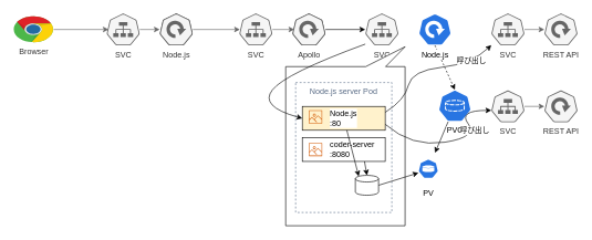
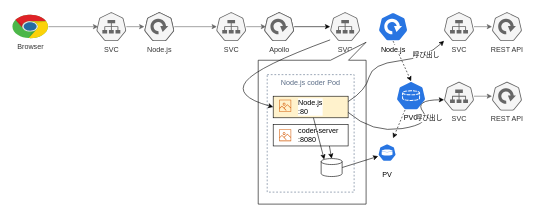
  <mxCell id="0" />
  <mxCell id="1" parent="0" />
  <mxCell id="2" value="Apollo" style="sketch=0;html=1;dashed=0;whitespace=wrap;fillColor=#f5f5f5;strokeColor=#666666;points=[[0.005,0.63,0],[0.1,0.2,0],[0.9,0.2,0],[0.5,0,0],[0.995,0.63,0],[0.72,0.99,0],[0.5,1,0],[0.28,0.99,0]];shape=mxgraph.kubernetes.icon;prIcon=pod;labelPosition=center;verticalLabelPosition=bottom;align=center;verticalAlign=top;labelBackgroundColor=#FFFFFF;fontColor=#333333;" vertex="1" parent="1"><mxGeometry x="440" y="20" width="50" height="48" as="geometry" /></mxCell>
  <mxCell id="3" style="edgeStyle=none;html=1;entryX=0.06;entryY=0.5;entryDx=0;entryDy=0;entryPerimeter=0;labelBackgroundColor=#FFFFFF;startArrow=none;fillColor=#f5f5f5;strokeColor=#666666;" edge="1" parent="1" source="13" target="2"><mxGeometry relative="1" as="geometry"><mxPoint x="290" y="44" as="sourcePoint" /></mxGeometry></mxCell>
  <mxCell id="4" value="Node.js" style="sketch=0;html=1;dashed=0;whitespace=wrap;fillColor=#f5f5f5;strokeColor=#666666;points=[[0.005,0.63,0],[0.1,0.2,0],[0.9,0.2,0],[0.5,0,0],[0.995,0.63,0],[0.72,0.99,0],[0.5,1,0],[0.28,0.99,0]];shape=mxgraph.kubernetes.icon;prIcon=pod;labelPosition=center;verticalLabelPosition=bottom;align=center;verticalAlign=top;labelBackgroundColor=default;fontColor=#333333;" vertex="1" parent="1"><mxGeometry x="240" y="20" width="50" height="48" as="geometry" /></mxCell>
  <mxCell id="5" style="edgeStyle=none;html=1;entryX=0;entryY=0.5;entryDx=0;entryDy=0;entryPerimeter=0;startArrow=none;fillColor=#f5f5f5;strokeColor=#666666;" edge="1" parent="1" source="12" target="4"><mxGeometry relative="1" as="geometry" /></mxCell>
  <mxCell id="6" style="edgeStyle=none;html=1;entryX=0.06;entryY=0.5;entryDx=0;entryDy=0;entryPerimeter=0;fillColor=#f5f5f5;strokeColor=#666666;" edge="1" parent="1" source="7" target="12"><mxGeometry relative="1" as="geometry" /></mxCell>
  <mxCell id="7" value="Browser" style="dashed=0;outlineConnect=0;html=1;align=center;labelPosition=center;verticalLabelPosition=bottom;verticalAlign=top;shape=mxgraph.weblogos.chrome;labelBackgroundColor=default;fillColor=#f5f5f5;fontColor=#333333;strokeColor=#666666;" vertex="1" parent="1"><mxGeometry x="20" y="24" width="60" height="40" as="geometry" /></mxCell>
  <mxCell id="8" style="edgeStyle=none;html=1;entryX=0.02;entryY=0.5;entryDx=0;entryDy=0;entryPerimeter=0;fillColor=#f5f5f5;strokeColor=#666666;" edge="1" parent="1" source="9" target="13"><mxGeometry relative="1" as="geometry" /></mxCell>
  <mxCell id="9" value="" style="sketch=0;html=1;dashed=0;whitespace=wrap;fillColor=#f5f5f5;strokeColor=#666666;points=[[0.005,0.63,0],[0.1,0.2,0],[0.9,0.2,0],[0.5,0,0],[0.995,0.63,0],[0.72,0.99,0],[0.5,1,0],[0.28,0.99,0]];shape=mxgraph.kubernetes.icon;prIcon=deploy;labelBackgroundColor=default;fontColor=#333333;" vertex="1" parent="1"><mxGeometry x="240" y="20" width="50" height="48" as="geometry" /></mxCell>
  <mxCell id="10" style="edgeStyle=none;html=1;" edge="1" parent="1" source="11" target="14"><mxGeometry relative="1" as="geometry" /></mxCell>
  <mxCell id="11" value="" style="sketch=0;html=1;dashed=0;whitespace=wrap;fillColor=#f5f5f5;strokeColor=#666666;points=[[0.005,0.63,0],[0.1,0.2,0],[0.9,0.2,0],[0.5,0,0],[0.995,0.63,0],[0.72,0.99,0],[0.5,1,0],[0.28,0.99,0]];shape=mxgraph.kubernetes.icon;prIcon=deploy;labelBackgroundColor=default;fontColor=#333333;" vertex="1" parent="1"><mxGeometry x="440" y="20" width="50" height="48" as="geometry" /></mxCell>
  <mxCell id="12" value="SVC" style="sketch=0;html=1;dashed=0;whitespace=wrap;fillColor=#f5f5f5;strokeColor=#666666;points=[[0.005,0.63,0],[0.1,0.2,0],[0.9,0.2,0],[0.5,0,0],[0.995,0.63,0],[0.72,0.99,0],[0.5,1,0],[0.28,0.99,0]];shape=mxgraph.kubernetes.icon;prIcon=svc;labelBackgroundColor=default;labelPosition=center;verticalLabelPosition=bottom;align=center;verticalAlign=top;fontColor=#333333;" vertex="1" parent="1"><mxGeometry x="160" y="20" width="50" height="48" as="geometry" /></mxCell>
  <mxCell id="13" value="SVC" style="sketch=0;html=1;dashed=0;whitespace=wrap;fillColor=#f5f5f5;strokeColor=#666666;points=[[0.005,0.63,0],[0.1,0.2,0],[0.9,0.2,0],[0.5,0,0],[0.995,0.63,0],[0.72,0.99,0],[0.5,1,0],[0.28,0.99,0]];shape=mxgraph.kubernetes.icon;prIcon=svc;labelBackgroundColor=default;labelPosition=center;verticalLabelPosition=bottom;align=center;verticalAlign=top;fontColor=#333333;" vertex="1" parent="1"><mxGeometry x="360" y="20" width="50" height="48" as="geometry" /></mxCell>
  <mxCell id="14" value="SVC" style="sketch=0;html=1;dashed=0;whitespace=wrap;fillColor=#f5f5f5;strokeColor=#666666;points=[[0.005,0.63,0],[0.1,0.2,0],[0.9,0.2,0],[0.5,0,0],[0.995,0.63,0],[0.72,0.99,0],[0.5,1,0],[0.28,0.99,0]];shape=mxgraph.kubernetes.icon;prIcon=svc;labelBackgroundColor=default;labelPosition=center;verticalLabelPosition=bottom;align=center;verticalAlign=top;fontColor=#333333;" vertex="1" parent="1"><mxGeometry x="550" y="20" width="50" height="48" as="geometry" /></mxCell>
  <mxCell id="15" value="REST API" style="sketch=0;html=1;dashed=0;whitespace=wrap;fillColor=#f5f5f5;strokeColor=#666666;points=[[0.005,0.63,0],[0.1,0.2,0],[0.9,0.2,0],[0.5,0,0],[0.995,0.63,0],[0.72,0.99,0],[0.5,1,0],[0.28,0.99,0]];shape=mxgraph.kubernetes.icon;prIcon=deploy;labelBackgroundColor=default;labelPosition=center;verticalLabelPosition=bottom;align=center;verticalAlign=top;fontColor=#333333;" vertex="1" parent="1"><mxGeometry x="820" y="20" width="50" height="48" as="geometry" /></mxCell>
  <mxCell id="16" style="edgeStyle=none;html=1;fillColor=#f5f5f5;strokeColor=#666666;" edge="1" parent="1" source="17" target="15"><mxGeometry relative="1" as="geometry" /></mxCell>
  <mxCell id="17" value="SVC" style="sketch=0;html=1;dashed=0;whitespace=wrap;fillColor=#f5f5f5;strokeColor=#666666;points=[[0.005,0.63,0],[0.1,0.2,0],[0.9,0.2,0],[0.5,0,0],[0.995,0.63,0],[0.72,0.99,0],[0.5,1,0],[0.28,0.99,0]];shape=mxgraph.kubernetes.icon;prIcon=svc;labelBackgroundColor=default;labelPosition=center;verticalLabelPosition=bottom;align=center;verticalAlign=top;fontColor=#333333;" vertex="1" parent="1"><mxGeometry x="740" y="20" width="50" height="48" as="geometry" /></mxCell>
  <mxCell id="18" value="REST API" style="sketch=0;html=1;dashed=0;whitespace=wrap;fillColor=#f5f5f5;strokeColor=#666666;points=[[0.005,0.63,0],[0.1,0.2,0],[0.9,0.2,0],[0.5,0,0],[0.995,0.63,0],[0.72,0.99,0],[0.5,1,0],[0.28,0.99,0]];shape=mxgraph.kubernetes.icon;prIcon=deploy;labelBackgroundColor=default;labelPosition=center;verticalLabelPosition=bottom;align=center;verticalAlign=top;fontColor=#333333;" vertex="1" parent="1"><mxGeometry x="820" y="136" width="50" height="48" as="geometry" /></mxCell>
  <mxCell id="19" style="edgeStyle=none;html=1;fillColor=#f5f5f5;strokeColor=#666666;" edge="1" parent="1" source="20" target="18"><mxGeometry relative="1" as="geometry" /></mxCell>
  <mxCell id="20" value="SVC" style="sketch=0;html=1;dashed=0;whitespace=wrap;fillColor=#f5f5f5;strokeColor=#666666;points=[[0.005,0.63,0],[0.1,0.2,0],[0.9,0.2,0],[0.5,0,0],[0.995,0.63,0],[0.72,0.99,0],[0.5,1,0],[0.28,0.99,0]];shape=mxgraph.kubernetes.icon;prIcon=svc;labelBackgroundColor=default;labelPosition=center;verticalLabelPosition=bottom;align=center;verticalAlign=top;fontColor=#333333;" vertex="1" parent="1"><mxGeometry x="740" y="136" width="50" height="48" as="geometry" /></mxCell>
  <mxCell id="21" style="edgeStyle=none;html=1;entryX=0.5;entryY=0;entryDx=0;entryDy=0;entryPerimeter=0;labelBackgroundColor=#FFFFFF;dashed=1;" edge="1" parent="1" target="29"><mxGeometry relative="1" as="geometry"><mxPoint x="655" y="68" as="sourcePoint" /></mxGeometry></mxCell>
  <mxCell id="22" value="PV" style="sketch=0;html=1;dashed=0;whitespace=wrap;fillColor=#2875E2;strokeColor=#ffffff;points=[[0.005,0.63,0],[0.1,0.2,0],[0.9,0.2,0],[0.5,0,0],[0.995,0.63,0],[0.72,0.99,0],[0.5,1,0],[0.28,0.99,0]];shape=mxgraph.kubernetes.icon;prIcon=pv;labelPosition=center;verticalLabelPosition=bottom;align=center;verticalAlign=top;labelBackgroundColor=#FFFFFF;" vertex="1" parent="1"><mxGeometry x="630" y="230" width="30" height="48" as="geometry" /></mxCell>
- <mxCell id="23" style="edgeStyle=none;html=1;labelBackgroundColor=#FFFFFF;dashed=0;" edge="1" parent="1" source="29" target="22"><mxGeometry relative="1" as="geometry" /></mxCell>
+ <mxCell id="23" style="edgeStyle=none;html=1;labelBackgroundColor=#FFFFFF;dashed=1;" edge="1" parent="1" source="29" target="22"><mxGeometry relative="1" as="geometry" /></mxCell>
  <mxCell id="24" value="" style="shape=callout;whiteSpace=wrap;html=1;perimeter=calloutPerimeter;labelBackgroundColor=#FFFFFF;position2=1;size=30;position=0.67;flipV=1;flipH=0;base=30;" vertex="1" parent="1"><mxGeometry x="430" y="70" width="180" height="270" as="geometry" /></mxCell>
- <mxCell id="25" value="Node.js server Pod" style="fillColor=none;strokeColor=#5A6C86;dashed=1;verticalAlign=top;fontStyle=0;fontColor=#5A6C86;labelBackgroundColor=#FFFFFF;" vertex="1" parent="1"><mxGeometry x="445" y="124" width="145" height="196" as="geometry" /></mxCell>
+ <mxCell id="25" value="Node.js coder Pod" style="fillColor=none;strokeColor=#5A6C86;dashed=1;verticalAlign=top;fontStyle=0;fontColor=#5A6C86;labelBackgroundColor=#FFFFFF;" vertex="1" parent="1"><mxGeometry x="445" y="124" width="145" height="196" as="geometry" /></mxCell>
  <mxCell id="26" style="edgeStyle=none;html=1;labelBackgroundColor=#FFFFFF;entryX=0.005;entryY=0.63;entryDx=0;entryDy=0;entryPerimeter=0;exitX=1;exitY=0.5;exitDx=0;exitDy=0;exitPerimeter=0;" edge="1" parent="1" source="27" target="22"><mxGeometry relative="1" as="geometry"><mxPoint x="490" y="279" as="sourcePoint" /><mxPoint x="630" y="340" as="targetPoint" /></mxGeometry></mxCell>
  <mxCell id="27" value="" style="shape=cylinder3;whiteSpace=wrap;html=1;boundedLbl=1;backgroundOutline=1;size=5;labelBackgroundColor=#FFFFFF;" vertex="1" parent="1"><mxGeometry x="535" y="264" width="35" height="30" as="geometry" /></mxCell>
  <mxCell id="28" style="edgeStyle=none;html=1;entryX=0.5;entryY=0;entryDx=0;entryDy=0;entryPerimeter=0;exitX=0.75;exitY=1;exitDx=0;exitDy=0;" edge="1" parent="1" source="35" target="27"><mxGeometry relative="1" as="geometry"><mxPoint x="541.731" y="244" as="sourcePoint" /></mxGeometry></mxCell>
  <mxCell id="29" value="PVC" style="sketch=0;html=1;dashed=0;whitespace=wrap;fillColor=#2875E2;strokeColor=#ffffff;points=[[0.005,0.63,0],[0.1,0.2,0],[0.9,0.2,0],[0.5,0,0],[0.995,0.63,0],[0.72,0.99,0],[0.5,1,0],[0.28,0.99,0]];shape=mxgraph.kubernetes.icon;prIcon=pvc;labelPosition=center;verticalLabelPosition=bottom;align=center;verticalAlign=top;labelBackgroundColor=#FFFFFF;" vertex="1" parent="1"><mxGeometry x="660" y="135" width="50" height="48" as="geometry" /></mxCell>
  <mxCell id="30" value="Node.js" style="sketch=0;html=1;dashed=0;whitespace=wrap;fillColor=#2875E2;strokeColor=#ffffff;points=[[0.005,0.63,0],[0.1,0.2,0],[0.9,0.2,0],[0.5,0,0],[0.995,0.63,0],[0.72,0.99,0],[0.5,1,0],[0.28,0.99,0]];shape=mxgraph.kubernetes.icon;prIcon=deploy;labelBackgroundColor=default;labelPosition=center;verticalLabelPosition=bottom;align=center;verticalAlign=top;" vertex="1" parent="1"><mxGeometry x="630" y="20" width="50" height="48" as="geometry" /></mxCell>
  <mxCell id="31" value="" style="curved=1;endArrow=classic;html=1;exitX=1;exitY=0.25;exitDx=0;exitDy=0;" edge="1" parent="1" target="17" source="33"><mxGeometry width="50" height="50" relative="1" as="geometry"><mxPoint x="550" y="222" as="sourcePoint" /><mxPoint x="600" y="172" as="targetPoint" /><Array as="points"><mxPoint x="610" y="150" /><mxPoint x="620" y="106" /><mxPoint x="710" y="96" /></Array></mxGeometry></mxCell>
  <mxCell id="32" value="呼び出し" style="edgeLabel;html=1;align=center;verticalAlign=middle;resizable=0;points=[];" vertex="1" connectable="0" parent="31"><mxGeometry x="-0.087" y="-4" relative="1" as="geometry"><mxPoint x="73" y="-18" as="offset" /></mxGeometry></mxCell>
  <mxCell id="33" value="Node.js&lt;br&gt;:80" style="rounded=0;whiteSpace=wrap;html=1;labelBackgroundColor=#FFFFFF;spacingLeft=40;align=left;fillColor=#fff2cc;" parent="1" vertex="1"><mxGeometry x="455" y="160" width="125" height="36" as="geometry" /></mxCell>
  <mxCell id="34" value="" style="sketch=0;outlineConnect=0;fontColor=#232F3E;gradientColor=none;fillColor=#D45B07;strokeColor=none;dashed=0;verticalLabelPosition=bottom;verticalAlign=top;align=center;html=1;fontSize=12;fontStyle=0;aspect=fixed;pointerEvents=1;shape=mxgraph.aws4.container_registry_image;labelBackgroundColor=#FFFFFF;" parent="1" vertex="1"><mxGeometry x="465" y="166" width="20" height="20" as="geometry" /></mxCell>
  <mxCell id="35" value="coder-server&lt;br&gt;:8080" style="rounded=0;whiteSpace=wrap;html=1;labelBackgroundColor=#FFFFFF;align=left;spacingRight=2;spacingLeft=40;" parent="1" vertex="1"><mxGeometry x="455" y="207" width="125" height="36" as="geometry" /></mxCell>
  <mxCell id="36" value="" style="sketch=0;outlineConnect=0;fontColor=#232F3E;gradientColor=none;fillColor=#D45B07;strokeColor=none;dashed=0;verticalLabelPosition=bottom;verticalAlign=top;align=center;html=1;fontSize=12;fontStyle=0;aspect=fixed;pointerEvents=1;shape=mxgraph.aws4.container_registry_image;labelBackgroundColor=#FFFFFF;" parent="1" vertex="1"><mxGeometry x="465" y="215" width="20" height="20" as="geometry" /></mxCell>
  <mxCell id="37" style="edgeStyle=none;html=1;entryX=0.145;entryY=0;entryDx=0;entryDy=1.45;entryPerimeter=0;" parent="1" source="33" target="27" edge="1"><mxGeometry relative="1" as="geometry"><mxPoint x="472.5" y="253" as="targetPoint" /></mxGeometry></mxCell>
  <mxCell id="38" value="" style="curved=1;endArrow=classic;html=1;exitX=1;exitY=0.75;exitDx=0;exitDy=0;" edge="1" parent="1" source="33"><mxGeometry width="50" height="50" relative="1" as="geometry"><mxPoint x="550" y="226" as="sourcePoint" /><mxPoint x="740" y="166" as="targetPoint" /><Array as="points"><mxPoint x="620" y="222" /><mxPoint x="720" y="206" /><mxPoint x="690" y="166" /></Array></mxGeometry></mxCell>
  <mxCell id="39" value="呼び出し" style="edgeLabel;html=1;align=center;verticalAlign=middle;resizable=0;points=[];" vertex="1" connectable="0" parent="38"><mxGeometry x="0.114" y="3" relative="1" as="geometry"><mxPoint x="7" y="-9" as="offset" /></mxGeometry></mxCell>
  <mxCell id="40" value="" style="curved=1;endArrow=classic;html=1;entryX=0;entryY=0.5;entryDx=0;entryDy=0;" edge="1" parent="1" target="33"><mxGeometry width="50" height="50" relative="1" as="geometry"><mxPoint x="550" y="66" as="sourcePoint" /><mxPoint x="490" y="226" as="targetPoint" /><Array as="points"><mxPoint x="430" y="110" /><mxPoint x="390" y="160" /></Array></mxGeometry></mxCell>
